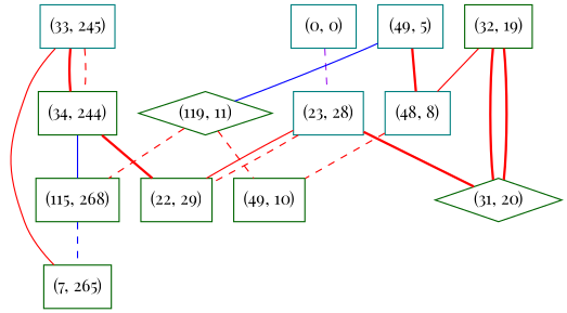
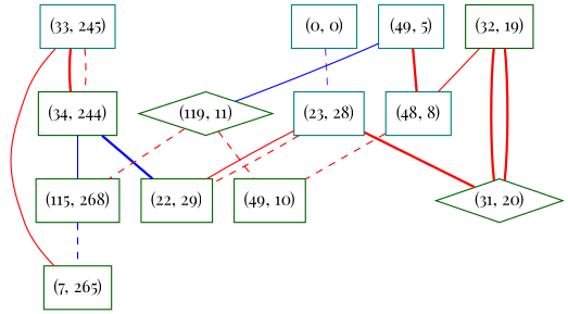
  graph {
    fontname="Playfair Display"
    node [color=darkgreen fontname="Playfair Display" shape=box]
    edge [color=red fontname="Playfair Display" style=dashed weight=1]
    "(33, 245)" [color=teal]
    "(34, 244)"
    "(7, 265)"
    "(22, 29)"
    "(115, 268)"
    "(0, 0)" [color=teal]
    "(23, 28)" [color=teal]
    "(31, 20)" [shape=diamond]
    "(49, 5)" [color=teal]
    "(119, 11)" [shape=diamond]
    "(48, 8)" [color=teal]
    "(49, 10)"
    "(32, 19)"
    "(33, 245)" -- "(34, 244)" [style=bold]
    "(33, 245)" -- "(34, 244)"
    "(33, 245)" -- "(7, 265)" [style=solid]
-   "(34, 244)" -- "(22, 29)" [style=bold]
+   "(34, 244)" -- "(22, 29)" [color=blue style=bold]
    "(34, 244)" -- "(115, 268)" [color=blue style=solid weight=3]
    "(115, 268)" -- "(7, 265)" [color=blue weight=3]
    "(0, 0)" -- "(23, 28)" [color=purple weight=4]
    "(23, 28)" -- "(22, 29)" [style=solid]
    "(23, 28)" -- "(22, 29)"
    "(23, 28)" -- "(31, 20)" [style=bold]
    "(49, 5)" -- "(119, 11)" [color=blue style=solid weight=3]
    "(49, 5)" -- "(48, 8)" [style=bold]
    "(119, 11)" -- "(115, 268)"
    "(119, 11)" -- "(49, 10)" [weight=3]
    "(48, 8)" -- "(49, 10)"
    "(32, 19)" -- "(31, 20)" [style=bold]
    "(32, 19)" -- "(31, 20)" [style=bold]
    "(32, 19)" -- "(48, 8)" [style=solid]
  }
